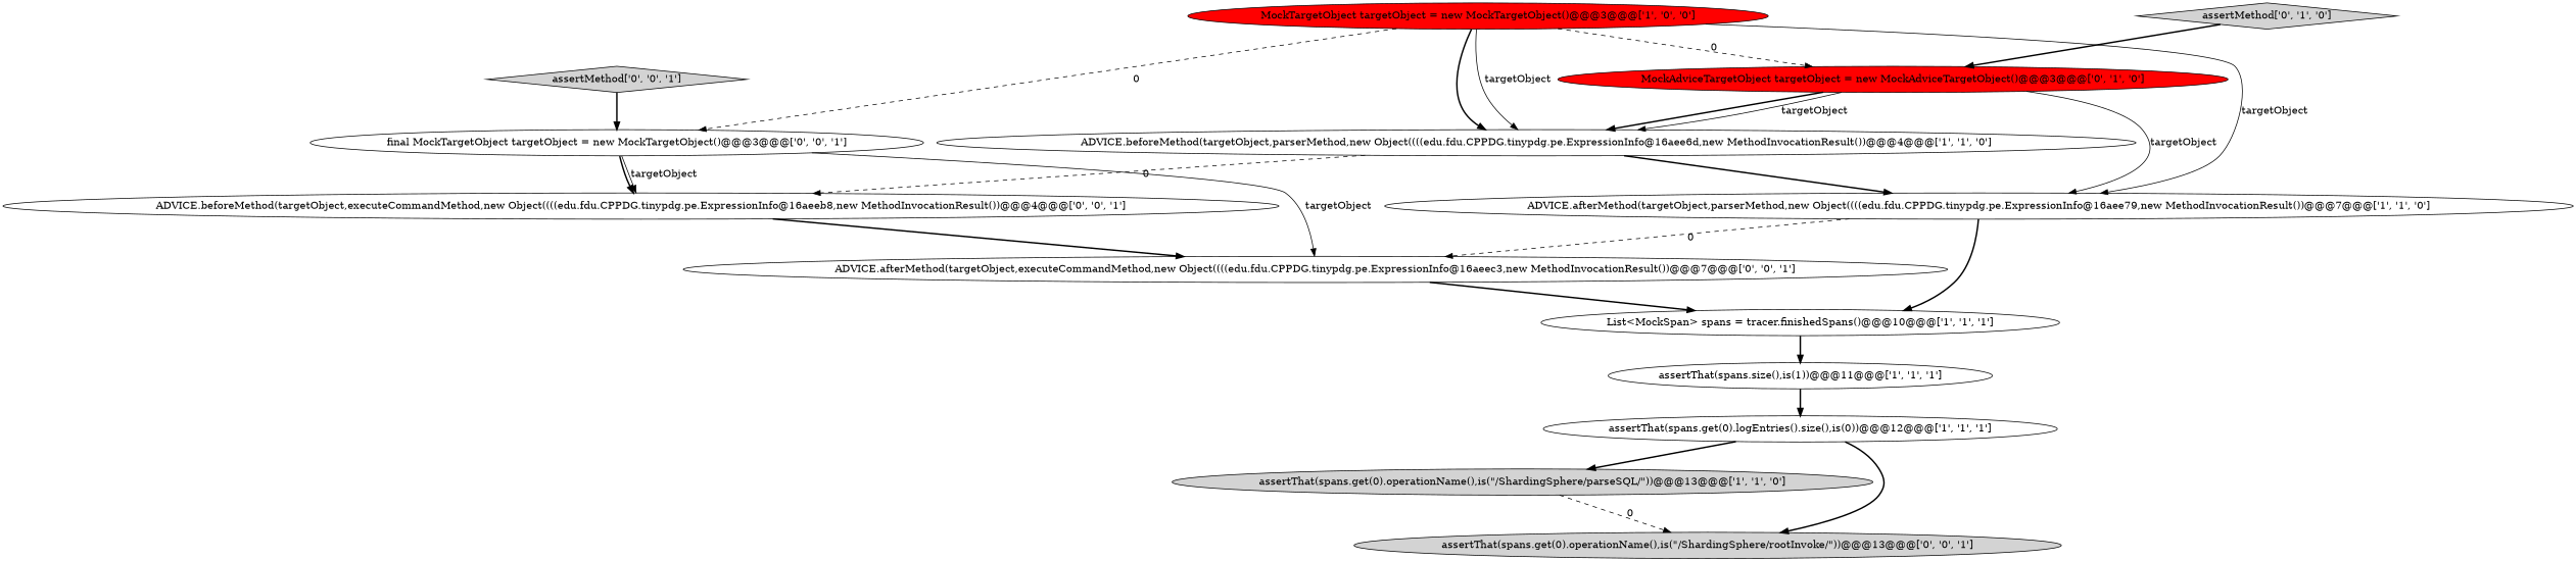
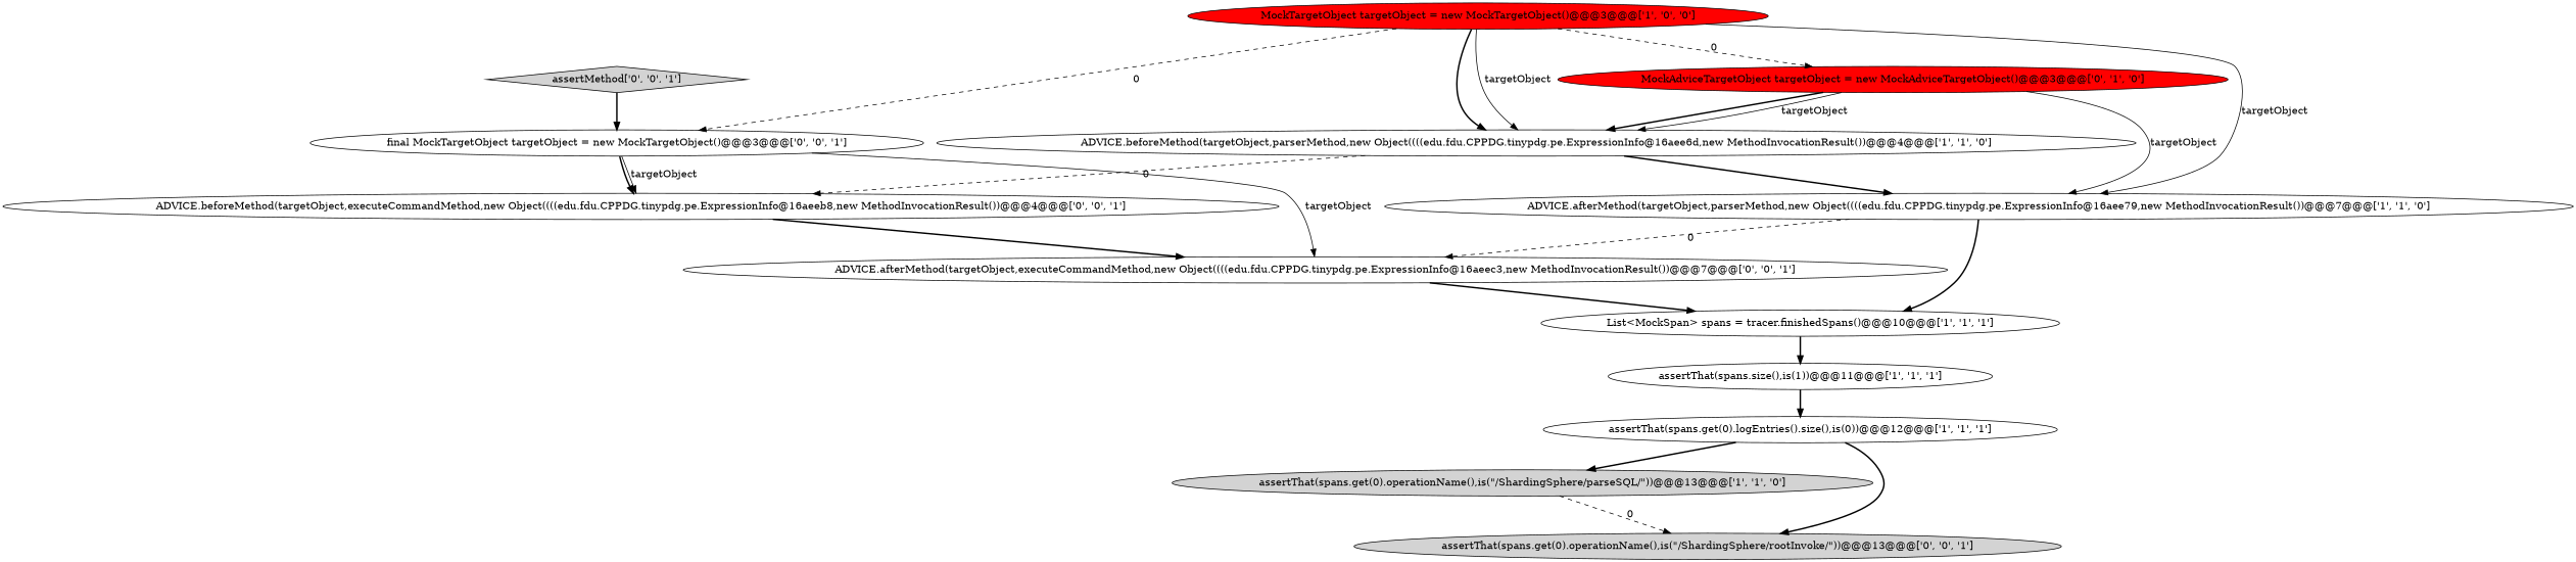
  digraph {
    node [fillcolor=white shape=ellipse style=filled]
    edge [style=bold]
    n1 [fillcolor=lightgray label="assertMethod['0', '0', '1']" shape=diamond]
    n2 [label="final MockTargetObject targetObject = new MockTargetObject()@@@3@@@['0', '0', '1']"]
    n3 [label="ADVICE.afterMethod(targetObject,executeCommandMethod,new Object((((edu.fdu.CPPDG.tinypdg.pe.ExpressionInfo@16aeec3,new MethodInvocationResult())@@@7@@@['0', '0', '1']"]
    n4 [label="ADVICE.beforeMethod(targetObject,executeCommandMethod,new Object((((edu.fdu.CPPDG.tinypdg.pe.ExpressionInfo@16aeeb8,new MethodInvocationResult())@@@4@@@['0', '0', '1']"]
    n5 [fillcolor=lightgray label="assertThat(spans.get(0).operationName(),is(\"/ShardingSphere/parseSQL/\"))@@@13@@@['1', '1', '0']"]
    n6 [fillcolor=lightgray label="assertThat(spans.get(0).operationName(),is(\"/ShardingSphere/rootInvoke/\"))@@@13@@@['0', '0', '1']"]
    n7 [label="List<MockSpan> spans = tracer.finishedSpans()@@@10@@@['1', '1', '1']"]
    n8 [label="assertThat(spans.size(),is(1))@@@11@@@['1', '1', '1']"]
    n9 [fillcolor=red label="MockAdviceTargetObject targetObject = new MockAdviceTargetObject()@@@3@@@['0', '1', '0']"]
    n10 [label="ADVICE.afterMethod(targetObject,parserMethod,new Object((((edu.fdu.CPPDG.tinypdg.pe.ExpressionInfo@16aee79,new MethodInvocationResult())@@@7@@@['1', '1', '0']"]
    n11 [label="ADVICE.beforeMethod(targetObject,parserMethod,new Object((((edu.fdu.CPPDG.tinypdg.pe.ExpressionInfo@16aee6d,new MethodInvocationResult())@@@4@@@['1', '1', '0']"]
-   n12 [fillcolor=lightgray label="assertMethod['0', '1', '0']" shape=diamond]
    n13 [label="assertThat(spans.get(0).logEntries().size(),is(0))@@@12@@@['1', '1', '1']"]
    n14 [fillcolor=red label="MockTargetObject targetObject = new MockTargetObject()@@@3@@@['1', '0', '0']"]
    n1 -> n2
    n2 -> n3 [label=targetObject style=solid]
    n2 -> n4 [label=targetObject style=solid]
    n2 -> n4
    n3 -> n7
    n4 -> n3
    n5 -> n6 [label=0 style=dashed]
    n7 -> n8
    n8 -> n13
    n9 -> n10 [label=targetObject style=solid]
    n9 -> n11
    n9 -> n11 [label=targetObject style=solid]
    n10 -> n3 [label=0 style=dashed]
    n10 -> n7
    n11 -> n4 [label=0 style=dashed]
    n11 -> n10
-   n12 -> n9
    n13 -> n5
    n13 -> n6
    n14 -> n2 [label=0 style=dashed]
    n14 -> n9 [label=0 style=dashed]
    n14 -> n10 [label=targetObject style=solid]
    n14 -> n11
    n14 -> n11 [label=targetObject style=solid]
  }
